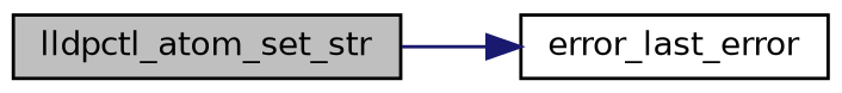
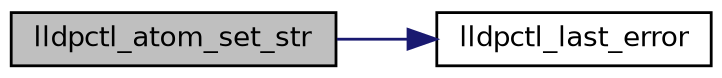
  digraph {
    rankdir=LR
    node [color=black fontname=Helvetica fontsize=10 shape=record style=filled]
    n1 [fillcolor=grey75 fontcolor=black height=0.2 label=lldpctl_atom_set_str width=0.4]
-   n2 [fillcolor=white height=0.2 label=error_last_error width=0.4]
+   n2 [fillcolor=white height=0.2 label=lldpctl_last_error width=0.4]
    n1 -> n2 [color=midnightblue fontname=Helvetica fontsize=10 labelfontname=Helvetica labelfontsize=10 style=solid]
  }
